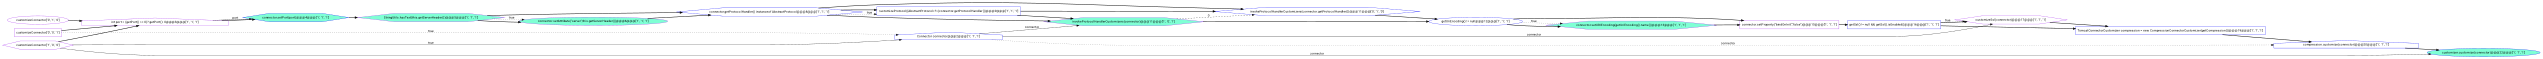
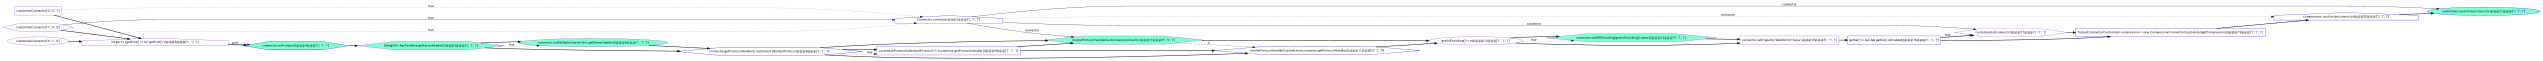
  digraph {
    fontname=Roboto
    rankdir=LR
    node [color=purple fillcolor=white fontname=Roboto shape=hexagon style=filled]
    edge [fontname=Roboto style=bold]
-   n1 [color=blue label="getUriEncoding() != null@@@12@@@['1', '1', '1']" shape=ellipse]
+   n1 [label="getUriEncoding() != null@@@12@@@['1', '1', '1']" shape=ellipse]
    n2 [label="connector.setProperty(\"bindOnInit\",\"false\")@@@15@@@['1', '1', '1']" shape=box]
    n3 [fillcolor=aquamarine label="connector.setURIEncoding(getUriEncoding().name())@@@13@@@['1', '1', '1']"]
    n4 [color=blue label="getSsl() != null && getSsl().isEnabled()@@@16@@@['1', '1', '1']" shape=box]
    n5 [label="customizeSsl(connector)@@@17@@@['1', '1', '1']"]
    n6 [color=blue label="TomcatConnectorCustomizer compression = new CompressionConnectorCustomizer(getCompression())@@@19@@@['1', '1', '1']" shape=box]
    n7 [color=blue label="connector.getProtocolHandler() instanceof AbstractProtocol@@@8@@@['1', '1', '1']"]
    n8 [color=blue label="customizeProtocol((AbstractProtocol<?>)connector.getProtocolHandler())@@@9@@@['1', '1', '1']" shape=box]
    n9 [fillcolor=aquamarine label="invokeProtocolHandlerCustomizers(connector)@@@11@@@['1', '0', '1']"]
    n10 [color=blue label="invokeProtocolHandlerCustomizers(connector.getProtocolHandler())@@@11@@@['0', '1', '0']"]
    n11 [color=blue fillcolor=aquamarine label="connector.setPort(port)@@@4@@@['1', '1', '1']"]
    n12 [fillcolor=aquamarine label="StringUtils.hasText(this.getServerHeader())@@@5@@@['1', '1', '1']"]
    n13 [fillcolor=aquamarine label="connector.setAttribute(\"server\",this.getServerHeader())@@@6@@@['1', '1', '1']" shape=ellipse]
    n14 [color=blue label="Connector connector@@@2@@@['1', '1', '1']" shape=house]
    n15 [color=blue label="compression.customize(connector)@@@20@@@['1', '1', '1']" shape=house]
    n16 [color=blue fillcolor=aquamarine label="customizer.customize(connector)@@@22@@@['1', '1', '1']" shape=ellipse]
    n17 [label="customizeConnector['1', '0', '0']"]
    n18 [label="int port = (getPort() >= 0)? getPort(): 0@@@3@@@['1', '1', '1']" shape=house]
    n19 [label="customizeConnector['0', '1', '0']" shape=ellipse]
    n20 [label="customizeConnector['0', '0', '1']" shape=box]
    n1 -> n2
    n1 -> n3
    n1 -> n3 [label=true style=dotted]
    n2 -> n4
    n3 -> n2
    n4 -> n5
    n4 -> n5 [label=true style=dotted]
    n4 -> n6
    n5 -> n6
    n6 -> n15
    n7 -> n8
    n7 -> n8 [label=true style=dotted]
    n7 -> n9
    n7 -> n10
    n8 -> n9
    n8 -> n10
    n9 -> n1
    n9 -> n10 [label=0 style=dashed]
    n10 -> n1
    n11 -> n12
    n12 -> n7
    n12 -> n13
    n12 -> n13 [label=true style=dotted]
    n13 -> n7
    n14 -> n5 [label=connector style=solid]
    n14 -> n9 [label=connector style=solid]
    n14 -> n15 [label=connector style=dotted]
-   n17 -> n16 [label=connector style=solid]
+   n14 -> n16 [label=connector style=solid]
    n15 -> n16
    n17 -> n14 [label=true style=solid]
    n17 -> n18
    n18 -> n11 [label=port style=solid]
    n18 -> n11
+   n19 -> n14 [label=true style=dotted]
    n19 -> n18
    n20 -> n14 [label=true style=dotted]
    n20 -> n18
  }
